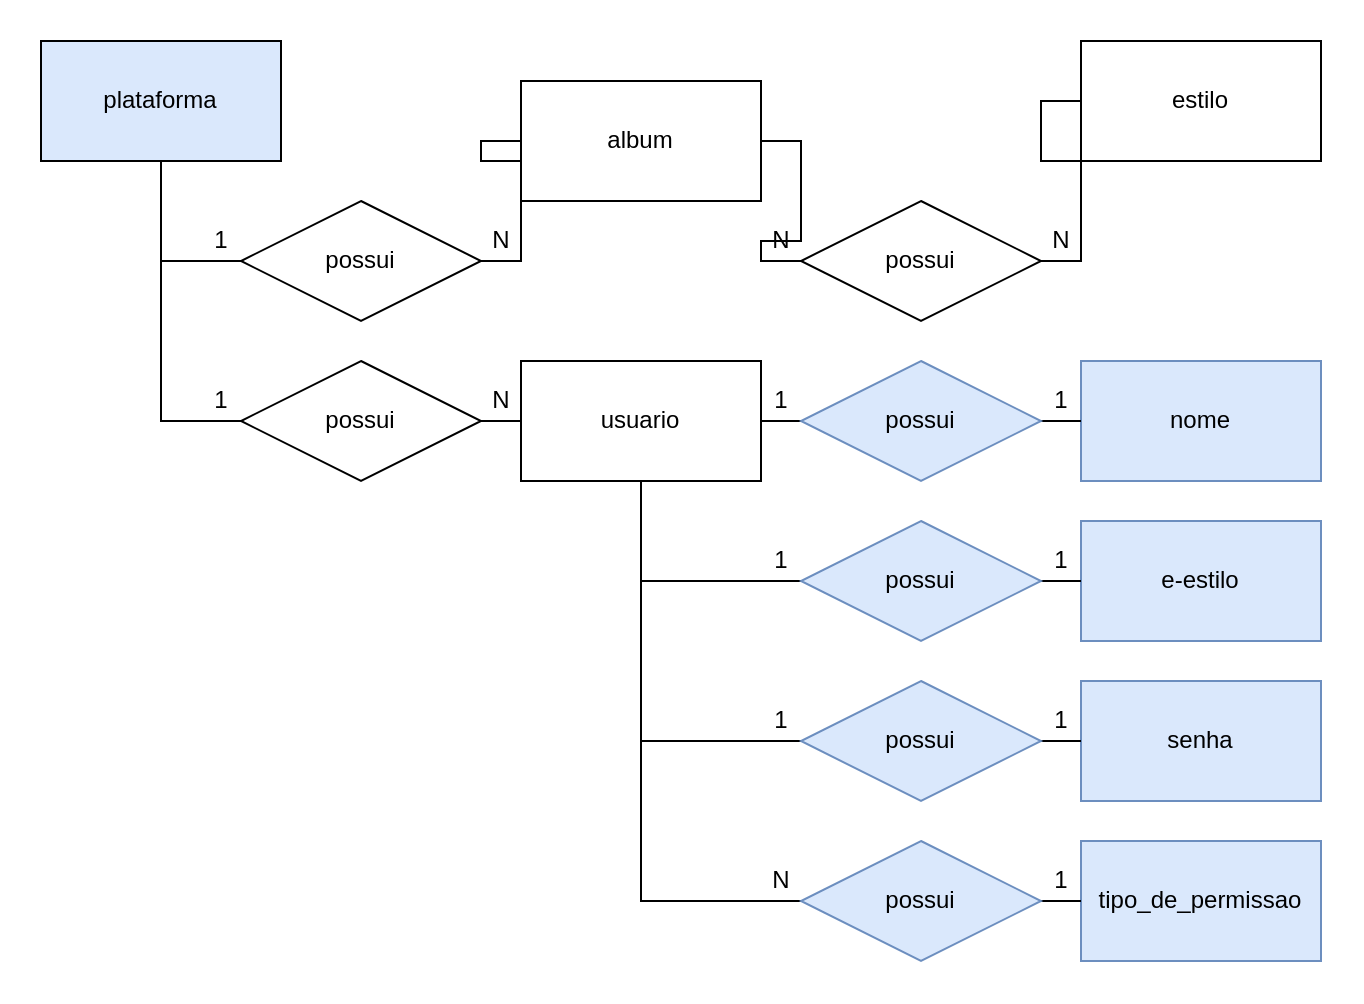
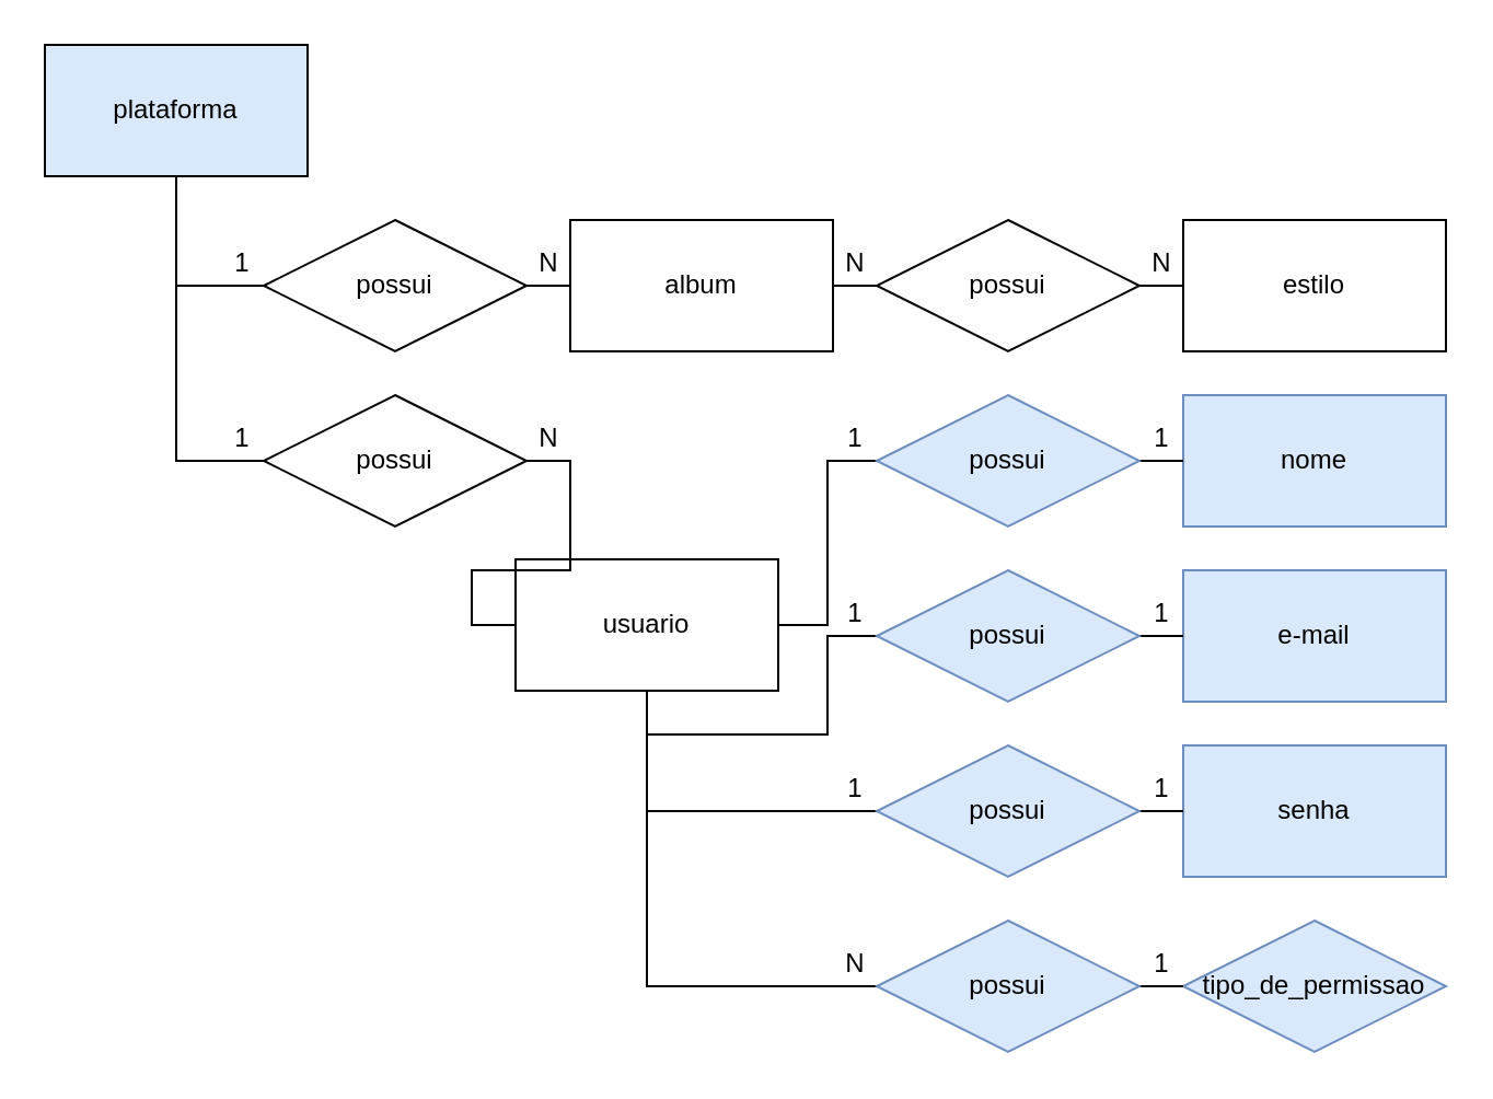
  <mxCell id="0" />
  <mxCell id="1" parent="0" />
  <mxCell id="2" style="edgeStyle=orthogonalEdgeStyle;rounded=0;orthogonalLoop=1;jettySize=auto;html=1;exitX=1;exitY=0.5;exitDx=0;exitDy=0;entryX=0;entryY=0.5;entryDx=0;entryDy=0;endArrow=none;endFill=0;" parent="1" source="3" target="5" edge="1"><mxGeometry relative="1" as="geometry"><mxPoint x="380" y="140" as="sourcePoint" /></mxGeometry></mxCell>
- <mxCell id="3" value="album" style="rounded=0;whiteSpace=wrap;html=1;" parent="1" vertex="1"><mxGeometry x="260" y="40" width="120" height="60" as="geometry" /></mxCell>
+ <mxCell id="3" value="album" style="rounded=0;whiteSpace=wrap;html=1;" parent="1" vertex="1"><mxGeometry x="260" y="100" width="120" height="60" as="geometry" /></mxCell>
  <mxCell id="4" style="edgeStyle=orthogonalEdgeStyle;rounded=0;orthogonalLoop=1;jettySize=auto;html=1;exitX=1;exitY=0.5;exitDx=0;exitDy=0;entryX=0;entryY=0.5;entryDx=0;entryDy=0;endArrow=none;endFill=0;" parent="1" source="5" target="6" edge="1"><mxGeometry relative="1" as="geometry" /></mxCell>
  <mxCell id="5" value="possui" style="shape=rhombus;perimeter=rhombusPerimeter;whiteSpace=wrap;html=1;align=center;" parent="1" vertex="1"><mxGeometry x="400" y="100" width="120" height="60" as="geometry" /></mxCell>
- <mxCell id="6" value="estilo" style="rounded=0;whiteSpace=wrap;html=1;" parent="1" vertex="1"><mxGeometry x="540" y="20" width="120" height="60" as="geometry" /></mxCell>
+ <mxCell id="6" value="estilo" style="rounded=0;whiteSpace=wrap;html=1;" parent="1" vertex="1"><mxGeometry x="540" y="100" width="120" height="60" as="geometry" /></mxCell>
  <mxCell id="7" value="plataforma" style="rounded=0;whiteSpace=wrap;html=1;fillColor=#dae8fc;" parent="1" vertex="1"><mxGeometry x="20" y="20" width="120" height="60" as="geometry" /></mxCell>
  <mxCell id="8" style="edgeStyle=orthogonalEdgeStyle;rounded=0;orthogonalLoop=1;jettySize=auto;html=1;entryX=0;entryY=0.5;entryDx=0;entryDy=0;endArrow=none;endFill=0;" parent="1" source="10" target="3" edge="1"><mxGeometry relative="1" as="geometry" /></mxCell>
  <mxCell id="9" style="edgeStyle=orthogonalEdgeStyle;rounded=0;orthogonalLoop=1;jettySize=auto;html=1;exitX=0;exitY=0.5;exitDx=0;exitDy=0;entryX=0.5;entryY=1;entryDx=0;entryDy=0;endArrow=none;endFill=0;" parent="1" source="10" target="7" edge="1"><mxGeometry relative="1" as="geometry" /></mxCell>
  <mxCell id="10" value="possui" style="shape=rhombus;perimeter=rhombusPerimeter;whiteSpace=wrap;html=1;align=center;" parent="1" vertex="1"><mxGeometry x="120" y="100" width="120" height="60" as="geometry" /></mxCell>
  <mxCell id="11" style="edgeStyle=orthogonalEdgeStyle;rounded=0;orthogonalLoop=1;jettySize=auto;html=1;exitX=1;exitY=0.5;exitDx=0;exitDy=0;entryX=0;entryY=0.5;entryDx=0;entryDy=0;endArrow=none;endFill=0;" parent="1" source="14" target="20" edge="1"><mxGeometry relative="1" as="geometry" /></mxCell>
  <mxCell id="12" style="edgeStyle=orthogonalEdgeStyle;rounded=0;orthogonalLoop=1;jettySize=auto;html=1;exitX=0.5;exitY=1;exitDx=0;exitDy=0;entryX=0;entryY=0.5;entryDx=0;entryDy=0;endArrow=none;endFill=0;" parent="1" source="14" target="22" edge="1"><mxGeometry relative="1" as="geometry" /></mxCell>
  <mxCell id="13" style="edgeStyle=orthogonalEdgeStyle;rounded=0;orthogonalLoop=1;jettySize=auto;html=1;entryX=0;entryY=0.5;entryDx=0;entryDy=0;endArrow=none;endFill=0;exitX=0.5;exitY=1;exitDx=0;exitDy=0;" parent="1" source="14" target="24" edge="1"><mxGeometry relative="1" as="geometry" /></mxCell>
- <mxCell id="14" value="usuario" style="rounded=0;whiteSpace=wrap;html=1;" parent="1" vertex="1"><mxGeometry x="260" y="180" width="120" height="60" as="geometry" /></mxCell>
+ <mxCell id="14" value="usuario" style="rounded=0;whiteSpace=wrap;html=1;" parent="1" vertex="1"><mxGeometry x="235" y="255" width="120" height="60" as="geometry" /></mxCell>
  <mxCell id="15" value="nome&lt;span style=&quot;color: rgba(0 , 0 , 0 , 0) ; font-family: monospace ; font-size: 0px&quot;&gt;%3CmxGraphModel%3E%3Croot%3E%3CmxCell%20id%3D%220%22%2F%3E%3CmxCell%20id%3D%221%22%20parent%3D%220%22%2F%3E%3CmxCell%20id%3D%222%22%20value%3D%22album%22%20style%3D%22rounded%3D0%3BwhiteSpace%3Dwrap%3Bhtml%3D1%3B%22%20vertex%3D%221%22%20parent%3D%221%22%3E%3CmxGeometry%20x%3D%22280%22%20y%3D%22120%22%20width%3D%22120%22%20height%3D%2260%22%20as%3D%22geometry%22%2F%3E%3C%2FmxCell%3E%3C%2Froot%3E%3C%2FmxGraphModel%3E&lt;/span&gt;" style="rounded=0;whiteSpace=wrap;html=1;fillColor=#dae8fc;strokeColor=#6c8ebf;" parent="1" vertex="1"><mxGeometry x="540" y="180" width="120" height="60" as="geometry" /></mxCell>
- <mxCell id="16" value="e-estilo" style="rounded=0;whiteSpace=wrap;html=1;fillColor=#dae8fc;strokeColor=#6c8ebf;" parent="1" vertex="1"><mxGeometry x="540" y="260" width="120" height="60" as="geometry" /></mxCell>
+ <mxCell id="16" value="e-mail" style="rounded=0;whiteSpace=wrap;html=1;fillColor=#dae8fc;strokeColor=#6c8ebf;" parent="1" vertex="1"><mxGeometry x="540" y="260" width="120" height="60" as="geometry" /></mxCell>
  <mxCell id="17" value="senha&lt;span style=&quot;color: rgba(0 , 0 , 0 , 0) ; font-family: monospace ; font-size: 0px&quot;&gt;%3CmxGraphModel%3E%3Croot%3E%3CmxCell%20id%3D%220%22%2F%3E%3CmxCell%20id%3D%221%22%20parent%3D%220%22%2F%3E%3CmxCell%20id%3D%222%22%20value%3D%22album%22%20style%3D%22rounded%3D0%3BwhiteSpace%3Dwrap%3Bhtml%3D1%3B%22%20vertex%3D%221%22%20parent%3D%221%22%3E%3CmxGeometry%20x%3D%22280%22%20y%3D%22120%22%20width%3D%22120%22%20height%3D%2260%22%20as%3D%22geometry%22%2F%3E%3C%2FmxCell%3E%3C%2Froot%3E%3C%2FmxGraphModel%3E&lt;/span&gt;" style="rounded=0;whiteSpace=wrap;html=1;fillColor=#dae8fc;strokeColor=#6c8ebf;" parent="1" vertex="1"><mxGeometry x="540" y="340" width="120" height="60" as="geometry" /></mxCell>
- <mxCell id="18" value="tipo_de_permissao" style="rounded=0;whiteSpace=wrap;html=1;fillColor=#dae8fc;strokeColor=#6c8ebf;" parent="1" vertex="1"><mxGeometry x="540" y="420" width="120" height="60" as="geometry" /></mxCell>
+ <mxCell id="18" value="tipo_de_permissao" style="rhombus;whiteSpace=wrap;html=1;fillColor=#dae8fc;strokeColor=#6c8ebf;" parent="1" vertex="1"><mxGeometry x="540" y="420" width="120" height="60" as="geometry" /></mxCell>
  <mxCell id="19" style="edgeStyle=orthogonalEdgeStyle;rounded=0;orthogonalLoop=1;jettySize=auto;html=1;exitX=1;exitY=0.5;exitDx=0;exitDy=0;entryX=0;entryY=0.5;entryDx=0;entryDy=0;endArrow=none;endFill=0;" parent="1" source="20" target="15" edge="1"><mxGeometry relative="1" as="geometry" /></mxCell>
  <mxCell id="20" value="possui" style="shape=rhombus;perimeter=rhombusPerimeter;whiteSpace=wrap;html=1;align=center;fillColor=#dae8fc;strokeColor=#6c8ebf;" parent="1" vertex="1"><mxGeometry x="400" y="180" width="120" height="60" as="geometry" /></mxCell>
  <mxCell id="21" style="edgeStyle=orthogonalEdgeStyle;rounded=0;orthogonalLoop=1;jettySize=auto;html=1;exitX=1;exitY=0.5;exitDx=0;exitDy=0;entryX=0;entryY=0.5;entryDx=0;entryDy=0;endArrow=none;endFill=0;" parent="1" source="22" target="16" edge="1"><mxGeometry relative="1" as="geometry" /></mxCell>
  <mxCell id="22" value="possui" style="shape=rhombus;perimeter=rhombusPerimeter;whiteSpace=wrap;html=1;align=center;fillColor=#dae8fc;strokeColor=#6c8ebf;" parent="1" vertex="1"><mxGeometry x="400" y="260" width="120" height="60" as="geometry" /></mxCell>
  <mxCell id="23" style="edgeStyle=orthogonalEdgeStyle;rounded=0;orthogonalLoop=1;jettySize=auto;html=1;exitX=1;exitY=0.5;exitDx=0;exitDy=0;entryX=0;entryY=0.5;entryDx=0;entryDy=0;endArrow=none;endFill=0;" parent="1" source="24" target="17" edge="1"><mxGeometry relative="1" as="geometry" /></mxCell>
  <mxCell id="24" value="possui" style="shape=rhombus;perimeter=rhombusPerimeter;whiteSpace=wrap;html=1;align=center;fillColor=#dae8fc;strokeColor=#6c8ebf;" parent="1" vertex="1"><mxGeometry x="400" y="340" width="120" height="60" as="geometry" /></mxCell>
  <mxCell id="25" style="edgeStyle=orthogonalEdgeStyle;rounded=0;orthogonalLoop=1;jettySize=auto;html=1;exitX=0;exitY=0.5;exitDx=0;exitDy=0;entryX=0.5;entryY=1;entryDx=0;entryDy=0;endArrow=none;endFill=0;" parent="1" source="27" target="14" edge="1"><mxGeometry relative="1" as="geometry" /></mxCell>
  <mxCell id="26" style="edgeStyle=orthogonalEdgeStyle;rounded=0;orthogonalLoop=1;jettySize=auto;html=1;exitX=1;exitY=0.5;exitDx=0;exitDy=0;entryX=0;entryY=0.5;entryDx=0;entryDy=0;endArrow=none;endFill=0;" parent="1" source="27" target="18" edge="1"><mxGeometry relative="1" as="geometry" /></mxCell>
  <mxCell id="27" value="possui" style="shape=rhombus;perimeter=rhombusPerimeter;whiteSpace=wrap;html=1;align=center;fillColor=#dae8fc;strokeColor=#6c8ebf;" parent="1" vertex="1"><mxGeometry x="400" y="420" width="120" height="60" as="geometry" /></mxCell>
  <mxCell id="28" style="edgeStyle=orthogonalEdgeStyle;rounded=0;orthogonalLoop=1;jettySize=auto;html=1;exitX=0;exitY=0.5;exitDx=0;exitDy=0;entryX=0.5;entryY=1;entryDx=0;entryDy=0;endArrow=none;endFill=0;" parent="1" source="30" target="7" edge="1"><mxGeometry relative="1" as="geometry" /></mxCell>
  <mxCell id="29" style="edgeStyle=orthogonalEdgeStyle;rounded=0;orthogonalLoop=1;jettySize=auto;html=1;exitX=1;exitY=0.5;exitDx=0;exitDy=0;entryX=0;entryY=0.5;entryDx=0;entryDy=0;endArrow=none;endFill=0;" parent="1" source="30" target="14" edge="1"><mxGeometry relative="1" as="geometry" /></mxCell>
  <mxCell id="30" value="possui" style="shape=rhombus;perimeter=rhombusPerimeter;whiteSpace=wrap;html=1;align=center;" parent="1" vertex="1"><mxGeometry x="120" y="180" width="120" height="60" as="geometry" /></mxCell>
  <mxCell id="31" value="1" style="text;html=1;align=center;verticalAlign=middle;resizable=0;points=[];autosize=1;strokeColor=none;" parent="1" vertex="1"><mxGeometry x="100" y="190" width="20" height="20" as="geometry" /></mxCell>
  <mxCell id="32" value="1" style="text;html=1;align=center;verticalAlign=middle;resizable=0;points=[];autosize=1;strokeColor=none;" parent="1" vertex="1"><mxGeometry x="100" y="110" width="20" height="20" as="geometry" /></mxCell>
  <mxCell id="33" value="N&lt;span style=&quot;color: rgba(0 , 0 , 0 , 0) ; font-family: monospace ; font-size: 0px&quot;&gt;%3CmxGraphModel%3E%3Croot%3E%3CmxCell%20id%3D%220%22%2F%3E%3CmxCell%20id%3D%221%22%20parent%3D%220%22%2F%3E%3CmxCell%20id%3D%222%22%20value%3D%221%22%20style%3D%22text%3Bhtml%3D1%3Balign%3Dcenter%3BverticalAlign%3Dmiddle%3Bresizable%3D0%3Bpoints%3D%5B%5D%3Bautosize%3D1%3BstrokeColor%3Dnone%3B%22%20vertex%3D%221%22%20parent%3D%221%22%3E%3CmxGeometry%20x%3D%22120%22%20y%3D%22250%22%20width%3D%2220%22%20height%3D%2220%22%20as%3D%22geometry%22%2F%3E%3C%2FmxCell%3E%3C%2Froot%3E%3C%2FmxGraphModel%3E&lt;/span&gt;" style="text;html=1;align=center;verticalAlign=middle;resizable=0;points=[];autosize=1;strokeColor=none;" parent="1" vertex="1"><mxGeometry x="240" y="110" width="20" height="20" as="geometry" /></mxCell>
  <mxCell id="34" value="N" style="text;html=1;align=center;verticalAlign=middle;resizable=0;points=[];autosize=1;strokeColor=none;" parent="1" vertex="1"><mxGeometry x="240" y="190" width="20" height="20" as="geometry" /></mxCell>
  <mxCell id="35" value="N" style="text;html=1;align=center;verticalAlign=middle;resizable=0;points=[];autosize=1;strokeColor=none;" parent="1" vertex="1"><mxGeometry x="380" y="110" width="20" height="20" as="geometry" /></mxCell>
  <mxCell id="36" value="N" style="text;html=1;align=center;verticalAlign=middle;resizable=0;points=[];autosize=1;strokeColor=none;" parent="1" vertex="1"><mxGeometry x="520" y="110" width="20" height="20" as="geometry" /></mxCell>
  <mxCell id="37" value="1" style="text;html=1;align=center;verticalAlign=middle;resizable=0;points=[];autosize=1;strokeColor=none;" parent="1" vertex="1"><mxGeometry x="380" y="190" width="20" height="20" as="geometry" /></mxCell>
  <mxCell id="38" value="1" style="text;html=1;align=center;verticalAlign=middle;resizable=0;points=[];autosize=1;strokeColor=none;" parent="1" vertex="1"><mxGeometry x="520" y="190" width="20" height="20" as="geometry" /></mxCell>
  <mxCell id="39" value="1" style="text;html=1;align=center;verticalAlign=middle;resizable=0;points=[];autosize=1;strokeColor=none;" parent="1" vertex="1"><mxGeometry x="380" y="270" width="20" height="20" as="geometry" /></mxCell>
  <mxCell id="40" value="1" style="text;html=1;align=center;verticalAlign=middle;resizable=0;points=[];autosize=1;strokeColor=none;" parent="1" vertex="1"><mxGeometry x="520" y="270" width="20" height="20" as="geometry" /></mxCell>
  <mxCell id="41" value="1" style="text;html=1;align=center;verticalAlign=middle;resizable=0;points=[];autosize=1;strokeColor=none;" parent="1" vertex="1"><mxGeometry x="380" y="350" width="20" height="20" as="geometry" /></mxCell>
  <mxCell id="42" value="1" style="text;html=1;align=center;verticalAlign=middle;resizable=0;points=[];autosize=1;strokeColor=none;" parent="1" vertex="1"><mxGeometry x="520" y="350" width="20" height="20" as="geometry" /></mxCell>
  <mxCell id="43" value="N" style="text;html=1;align=center;verticalAlign=middle;resizable=0;points=[];autosize=1;strokeColor=none;" parent="1" vertex="1"><mxGeometry x="380" y="430" width="20" height="20" as="geometry" /></mxCell>
  <mxCell id="44" value="1" style="text;html=1;align=center;verticalAlign=middle;resizable=0;points=[];autosize=1;strokeColor=none;" parent="1" vertex="1"><mxGeometry x="520" y="430" width="20" height="20" as="geometry" /></mxCell>
